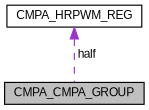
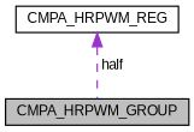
  digraph {
    fontname="Liberation Sans"
    node [color=black fontname="Liberation Sans" fontsize=10 shape=record style=filled]
-   n1 [fillcolor=grey75 fontcolor=black height=0.2 label=CMPA_CMPA_GROUP width=0.4]
+   n1 [fillcolor=grey75 fontcolor=black height=0.2 label=CMPA_HRPWM_GROUP width=0.4]
    n2 [fillcolor=white height=0.2 label=CMPA_HRPWM_REG width=0.4]
    n2 -> n1 [color=darkorchid3 dir=back fontname="Liberation Sans" fontsize=10 label=" half" labelfontname=Helvetica labelfontsize=10 style=dashed]
  }
